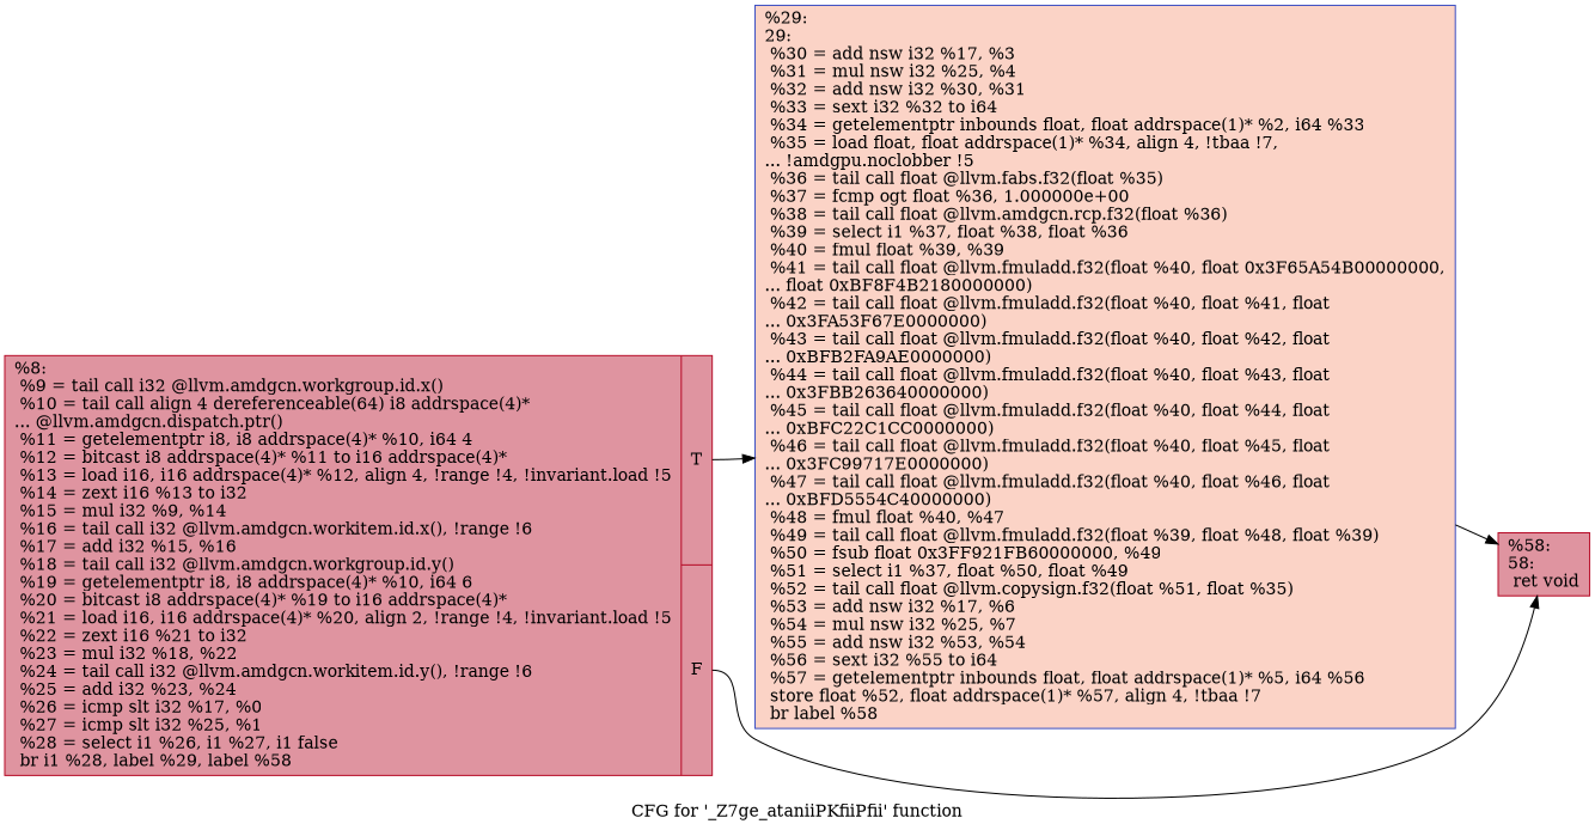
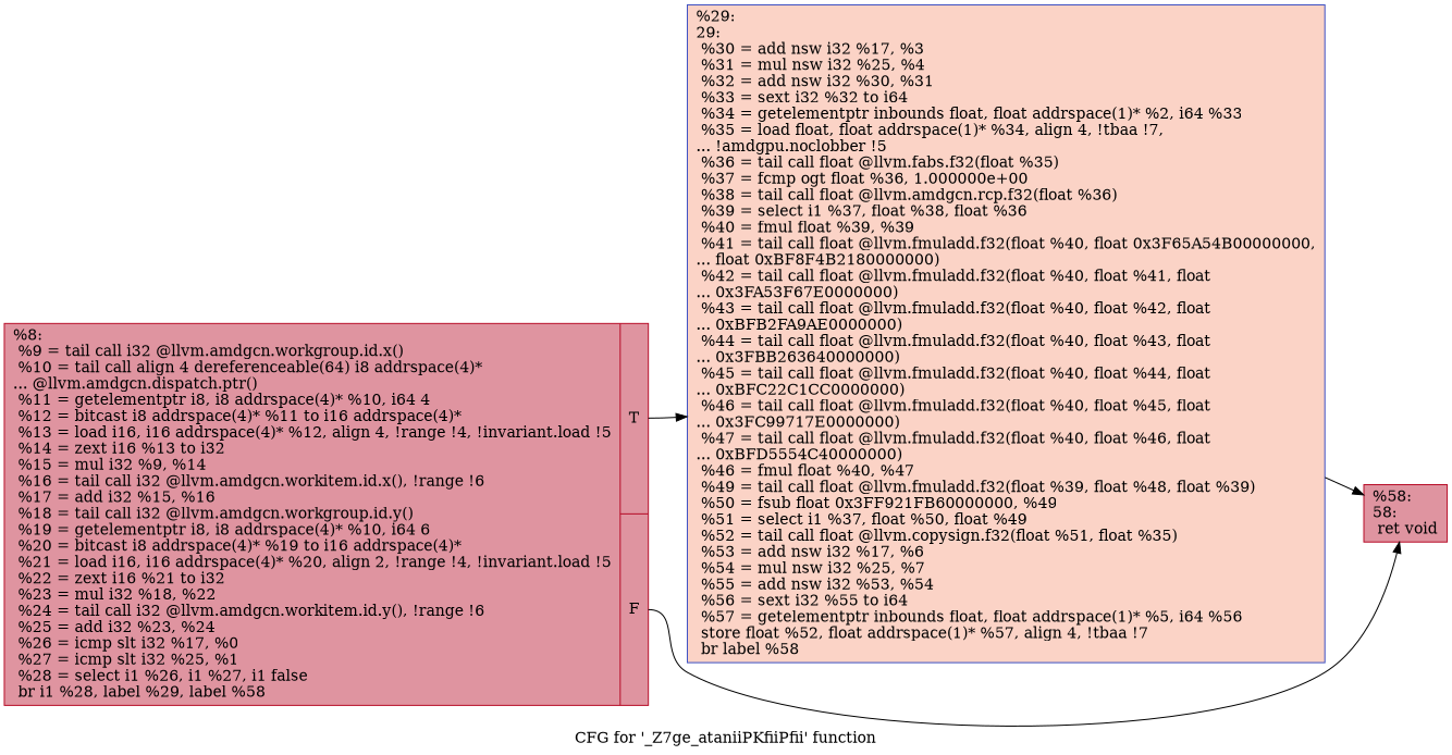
  digraph {
    label="CFG for '_Z7ge_ataniiPKfiiPfii' function"
    rankdir=LR
    node [color="#b70d28ff" fillcolor="#b70d2870" shape=record style=filled]
    n1 [label="{%8:\l  %9 = tail call i32 @llvm.amdgcn.workgroup.id.x()\l  %10 = tail call align 4 dereferenceable(64) i8 addrspace(4)*\l... @llvm.amdgcn.dispatch.ptr()\l  %11 = getelementptr i8, i8 addrspace(4)* %10, i64 4\l  %12 = bitcast i8 addrspace(4)* %11 to i16 addrspace(4)*\l  %13 = load i16, i16 addrspace(4)* %12, align 4, !range !4, !invariant.load !5\l  %14 = zext i16 %13 to i32\l  %15 = mul i32 %9, %14\l  %16 = tail call i32 @llvm.amdgcn.workitem.id.x(), !range !6\l  %17 = add i32 %15, %16\l  %18 = tail call i32 @llvm.amdgcn.workgroup.id.y()\l  %19 = getelementptr i8, i8 addrspace(4)* %10, i64 6\l  %20 = bitcast i8 addrspace(4)* %19 to i16 addrspace(4)*\l  %21 = load i16, i16 addrspace(4)* %20, align 2, !range !4, !invariant.load !5\l  %22 = zext i16 %21 to i32\l  %23 = mul i32 %18, %22\l  %24 = tail call i32 @llvm.amdgcn.workitem.id.y(), !range !6\l  %25 = add i32 %23, %24\l  %26 = icmp slt i32 %17, %0\l  %27 = icmp slt i32 %25, %1\l  %28 = select i1 %26, i1 %27, i1 false\l  br i1 %28, label %29, label %58\l|{<s0>T|<s1>F}}"]
-   n2 [color="#3d50c3ff" fillcolor="#f59c7d70" label="{%29:\l29:                                               \l  %30 = add nsw i32 %17, %3\l  %31 = mul nsw i32 %25, %4\l  %32 = add nsw i32 %30, %31\l  %33 = sext i32 %32 to i64\l  %34 = getelementptr inbounds float, float addrspace(1)* %2, i64 %33\l  %35 = load float, float addrspace(1)* %34, align 4, !tbaa !7,\l... !amdgpu.noclobber !5\l  %36 = tail call float @llvm.fabs.f32(float %35)\l  %37 = fcmp ogt float %36, 1.000000e+00\l  %38 = tail call float @llvm.amdgcn.rcp.f32(float %36)\l  %39 = select i1 %37, float %38, float %36\l  %40 = fmul float %39, %39\l  %41 = tail call float @llvm.fmuladd.f32(float %40, float 0x3F65A54B00000000,\l... float 0xBF8F4B2180000000)\l  %42 = tail call float @llvm.fmuladd.f32(float %40, float %41, float\l... 0x3FA53F67E0000000)\l  %43 = tail call float @llvm.fmuladd.f32(float %40, float %42, float\l... 0xBFB2FA9AE0000000)\l  %44 = tail call float @llvm.fmuladd.f32(float %40, float %43, float\l... 0x3FBB263640000000)\l  %45 = tail call float @llvm.fmuladd.f32(float %40, float %44, float\l... 0xBFC22C1CC0000000)\l  %46 = tail call float @llvm.fmuladd.f32(float %40, float %45, float\l... 0x3FC99717E0000000)\l  %47 = tail call float @llvm.fmuladd.f32(float %40, float %46, float\l... 0xBFD5554C40000000)\l  %48 = fmul float %40, %47\l  %49 = tail call float @llvm.fmuladd.f32(float %39, float %48, float %39)\l  %50 = fsub float 0x3FF921FB60000000, %49\l  %51 = select i1 %37, float %50, float %49\l  %52 = tail call float @llvm.copysign.f32(float %51, float %35)\l  %53 = add nsw i32 %17, %6\l  %54 = mul nsw i32 %25, %7\l  %55 = add nsw i32 %53, %54\l  %56 = sext i32 %55 to i64\l  %57 = getelementptr inbounds float, float addrspace(1)* %5, i64 %56\l  store float %52, float addrspace(1)* %57, align 4, !tbaa !7\l  br label %58\l}"]
+   n2 [color="#3d50c3ff" fillcolor="#f59c7d70" label="{%29:\l29:                                               \l  %30 = add nsw i32 %17, %3\l  %31 = mul nsw i32 %25, %4\l  %32 = add nsw i32 %30, %31\l  %33 = sext i32 %32 to i64\l  %34 = getelementptr inbounds float, float addrspace(1)* %2, i64 %33\l  %35 = load float, float addrspace(1)* %34, align 4, !tbaa !7,\l... !amdgpu.noclobber !5\l  %36 = tail call float @llvm.fabs.f32(float %35)\l  %37 = fcmp ogt float %36, 1.000000e+00\l  %38 = tail call float @llvm.amdgcn.rcp.f32(float %36)\l  %39 = select i1 %37, float %38, float %36\l  %40 = fmul float %39, %39\l  %41 = tail call float @llvm.fmuladd.f32(float %40, float 0x3F65A54B00000000,\l... float 0xBF8F4B2180000000)\l  %42 = tail call float @llvm.fmuladd.f32(float %40, float %41, float\l... 0x3FA53F67E0000000)\l  %43 = tail call float @llvm.fmuladd.f32(float %40, float %42, float\l... 0xBFB2FA9AE0000000)\l  %44 = tail call float @llvm.fmuladd.f32(float %40, float %43, float\l... 0x3FBB263640000000)\l  %45 = tail call float @llvm.fmuladd.f32(float %40, float %44, float\l... 0xBFC22C1CC0000000)\l  %46 = tail call float @llvm.fmuladd.f32(float %40, float %45, float\l... 0x3FC99717E0000000)\l  %47 = tail call float @llvm.fmuladd.f32(float %40, float %46, float\l... 0xBFD5554C40000000)\l  %46 = fmul float %40, %47\l  %49 = tail call float @llvm.fmuladd.f32(float %39, float %48, float %39)\l  %50 = fsub float 0x3FF921FB60000000, %49\l  %51 = select i1 %37, float %50, float %49\l  %52 = tail call float @llvm.copysign.f32(float %51, float %35)\l  %53 = add nsw i32 %17, %6\l  %54 = mul nsw i32 %25, %7\l  %55 = add nsw i32 %53, %54\l  %56 = sext i32 %55 to i64\l  %57 = getelementptr inbounds float, float addrspace(1)* %5, i64 %56\l  store float %52, float addrspace(1)* %57, align 4, !tbaa !7\l  br label %58\l}"]
    n3 [label="{%58:\l58:                                               \l  ret void\l}"]
    n1 -> n2 [tailport=s0]
    n1 -> n3 [tailport=s1]
    n2 -> n3
  }
